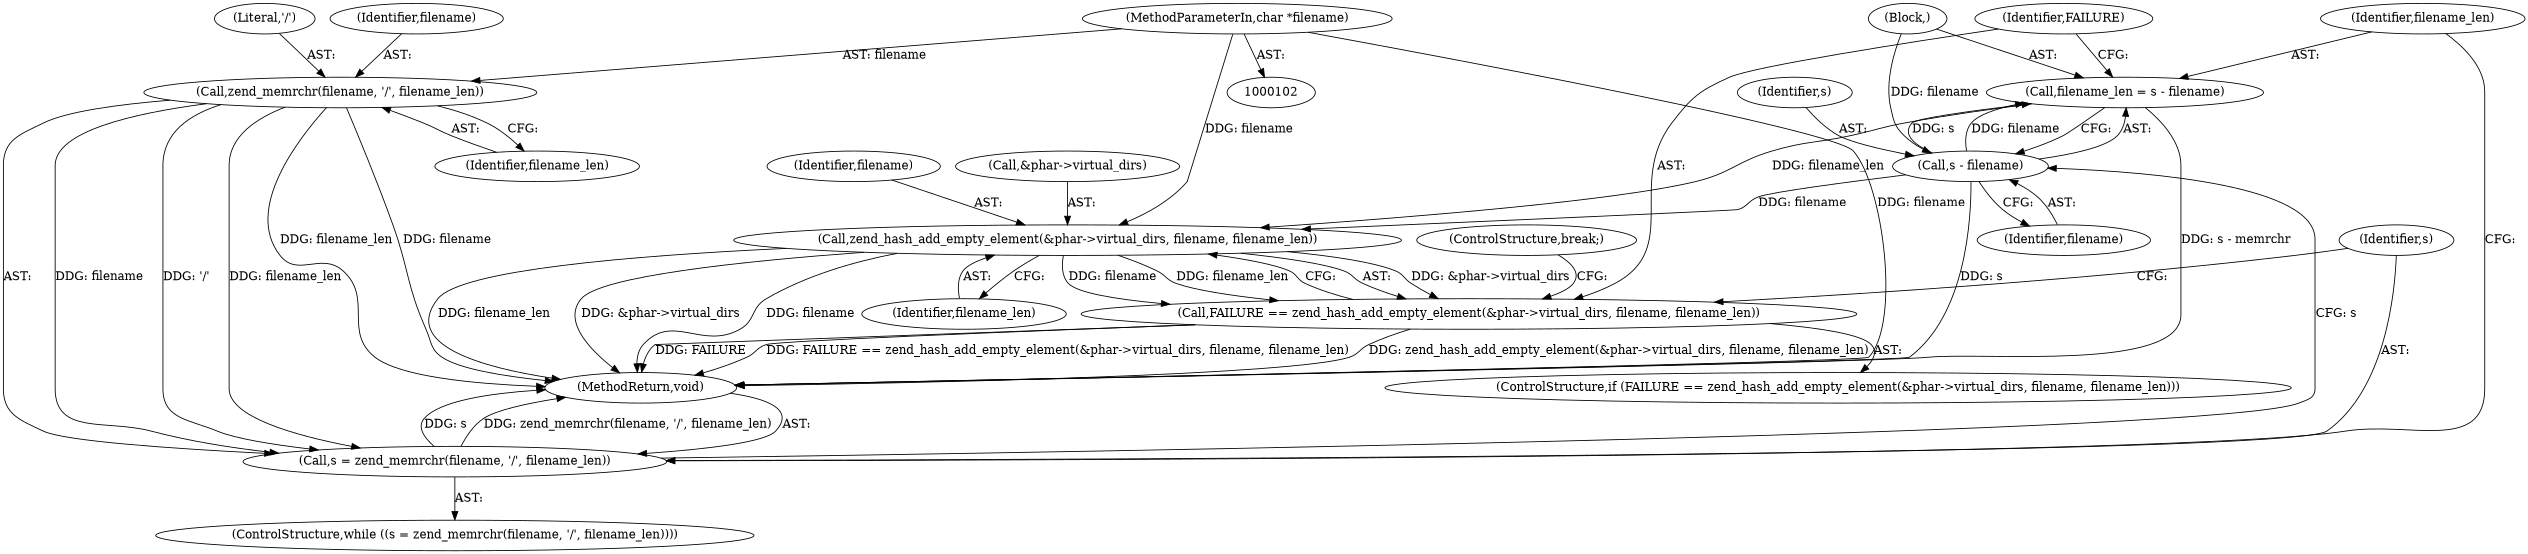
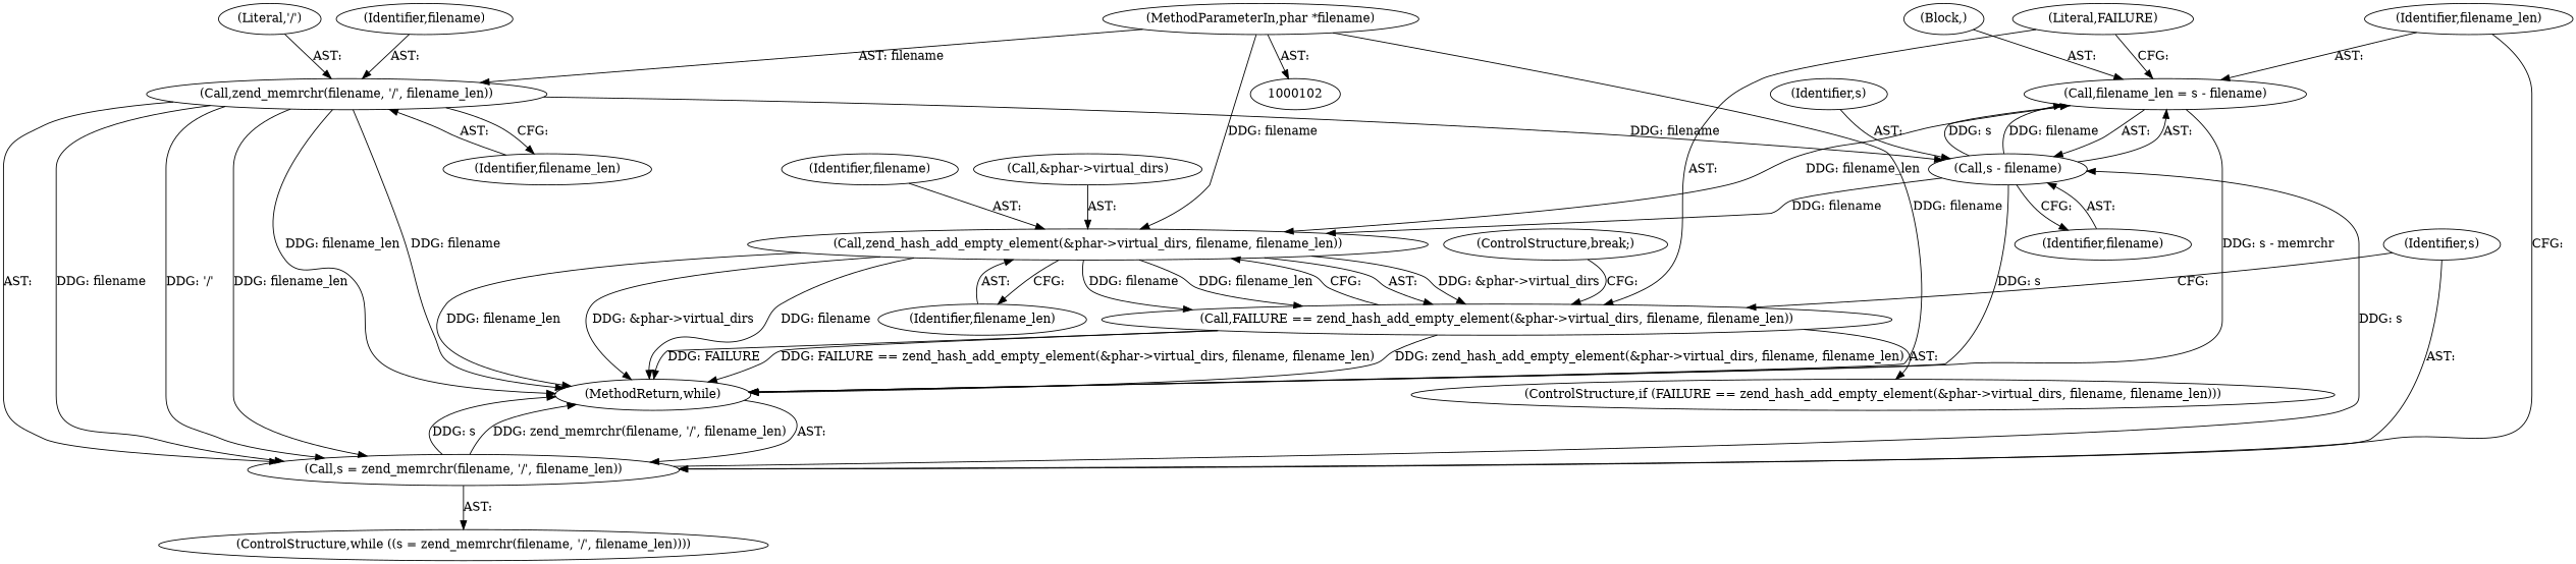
  digraph {
    n1 [label="(Call,filename_len = s - filename)"]
    n2 [label="(Call,s - filename)"]
    n3 [label="(Call,zend_hash_add_empty_element(&phar->virtual_dirs, filename, filename_len))"]
-   n4 [label="(MethodReturn,void)"]
+   n4 [label="(MethodReturn,while)"]
    n5 [label="(Identifier,filename)"]
    n6 [label="(Call,FAILURE == zend_hash_add_empty_element(&phar->virtual_dirs, filename, filename_len))"]
    n7 [label="(Identifier,filename_len)"]
    n8 [label="(Call,s = zend_memrchr(filename, '/', filename_len))"]
    n9 [label="(Block,)"]
    n10 [label="(ControlStructure,while ((s = zend_memrchr(filename, '/', filename_len))))"]
    n11 [label="(Call,zend_memrchr(filename, '/', filename_len))"]
    n12 [label="(Identifier,filename_len)"]
-   n13 [label="(MethodParameterIn,char *filename)"]
+   n13 [label="(MethodParameterIn,phar *filename)"]
    1000102
    n15 [label="(ControlStructure,if (FAILURE == zend_hash_add_empty_element(&phar->virtual_dirs, filename, filename_len)))"]
    n16 [label="(Literal,'/')"]
    n17 [label="(Identifier,s)"]
    n18 [label="(Identifier,filename)"]
-   n19 [label="(Identifier,FAILURE)"]
+   n19 [label="(Literal,FAILURE)"]
    n20 [label="(Identifier,s)"]
    n21 [label="(Identifier,filename_len)"]
    n22 [label="(Call,&phar->virtual_dirs)"]
    n23 [label="(Identifier,filename)"]
    n24 [label="(ControlStructure,break;)"]
-   n1 -> n2 [label="CFG: "]
+   n1 -> n2 [label="AST: "]
    n1 -> n3 [label="DDG: filename_len"]
    n1 -> n4 [label="DDG: s - memrchr"]
    n2 -> n1 [label="AST: "]
    n2 -> n1 [label="DDG: s"]
    n2 -> n1 [label="DDG: filename"]
    n2 -> n3 [label="DDG: filename"]
    n2 -> n4 [label="DDG: s"]
    n2 -> n5 [label="CFG: "]
    n3 -> n4 [label="DDG: filename_len"]
    n3 -> n4 [label="DDG: &phar->virtual_dirs"]
    n3 -> n4 [label="DDG: filename"]
    n3 -> n6 [label="AST: "]
    n3 -> n6 [label="DDG: &phar->virtual_dirs"]
    n3 -> n6 [label="DDG: filename"]
    n3 -> n6 [label="DDG: filename_len"]
    n3 -> n7 [label="CFG: "]
    n4 -> n8 [label="AST: "]
    n5 -> n2 [label="AST: "]
    n6 -> n3 [label="CFG: "]
    n6 -> n4 [label="DDG: FAILURE"]
    n6 -> n4 [label="DDG: FAILURE == zend_hash_add_empty_element(&phar->virtual_dirs, filename, filename_len)"]
    n6 -> n4 [label="DDG: zend_hash_add_empty_element(&phar->virtual_dirs, filename, filename_len)"]
    n6 -> n15 [label="AST: "]
    n7 -> n3 [label="AST: "]
-   n8 -> n2 [label="CFG: s"]
+   n8 -> n2 [label="DDG: s"]
    n8 -> n4 [label="DDG: s"]
    n8 -> n4 [label="DDG: zend_memrchr(filename, '/', filename_len)"]
    n8 -> n10 [label="AST: "]
    n9 -> n1 [label="AST: "]
-   n9 -> n2 [label="DDG: filename"]
+   n11 -> n2 [label="DDG: filename"]
    n11 -> n4 [label="DDG: filename_len"]
    n11 -> n4 [label="DDG: filename"]
    n11 -> n8 [label="AST: "]
    n11 -> n8 [label="DDG: filename"]
    n11 -> n8 [label="DDG: '/'"]
    n11 -> n8 [label="DDG: filename_len"]
    n11 -> n12 [label="CFG: "]
    n12 -> n11 [label="AST: "]
    n13 -> n3 [label="DDG: filename"]
    n13 -> n4 [label="DDG: filename"]
    n13 -> n11 [label="AST: filename"]
    n13 -> 1000102 [label="AST: "]
    n16 -> n11 [label="AST: "]
    n17 -> n2 [label="AST: "]
    n18 -> n3 [label="AST: "]
    n19 -> n1 [label="CFG: "]
    n19 -> n6 [label="AST: "]
    n20 -> n6 [label="CFG: "]
    n20 -> n8 [label="AST: "]
    n21 -> n1 [label="AST: "]
    n21 -> n8 [label="CFG: "]
    n22 -> n3 [label="AST: "]
    n23 -> n11 [label="AST: "]
    n24 -> n6 [label="CFG: "]
  }
